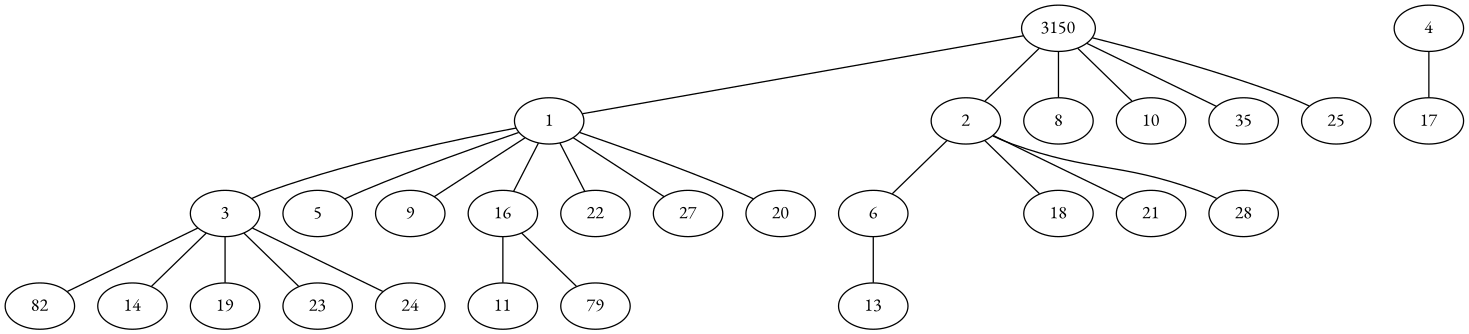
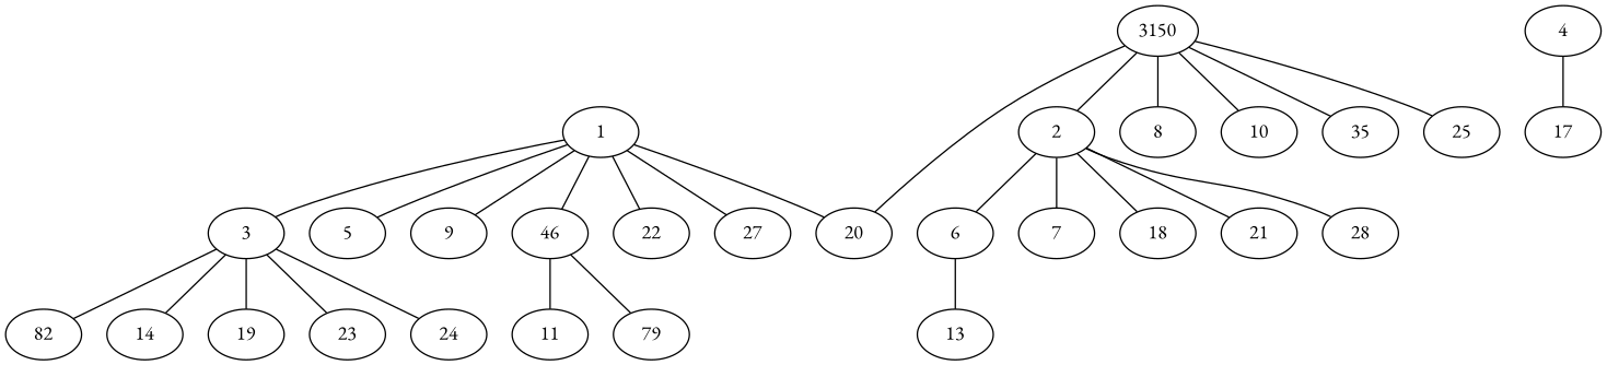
  graph {
    fontname="EB Garamond"
    node [fontname="EB Garamond"]
    edge [fontname="EB Garamond"]
    3150
    1
    2
    8
    10
    n6 [label=35]
    25
    3
    5
    9
-   16
+   16 [label=46]
    20
    22
    27
    6
+   7
    18
    21
    28
    4
    17
    n22 [label=82]
    14
    19
    23
    24
    11
    n28 [label=79]
    13
-   3150 -- 1
+   3150 -- 20
    3150 -- 2
    3150 -- 8
    3150 -- 10
    3150 -- n6
    3150 -- 25
    1 -- 3
    1 -- 5
    1 -- 9
    1 -- 16
    1 -- 20
    1 -- 22
    1 -- 27
    2 -- 6
+   2 -- 7
    2 -- 18
    2 -- 21
    2 -- 28
    3 -- n22
    3 -- 14
    3 -- 19
    3 -- 23
    3 -- 24
    16 -- 11
    16 -- n28
    6 -- 13
    4 -- 17
  }
